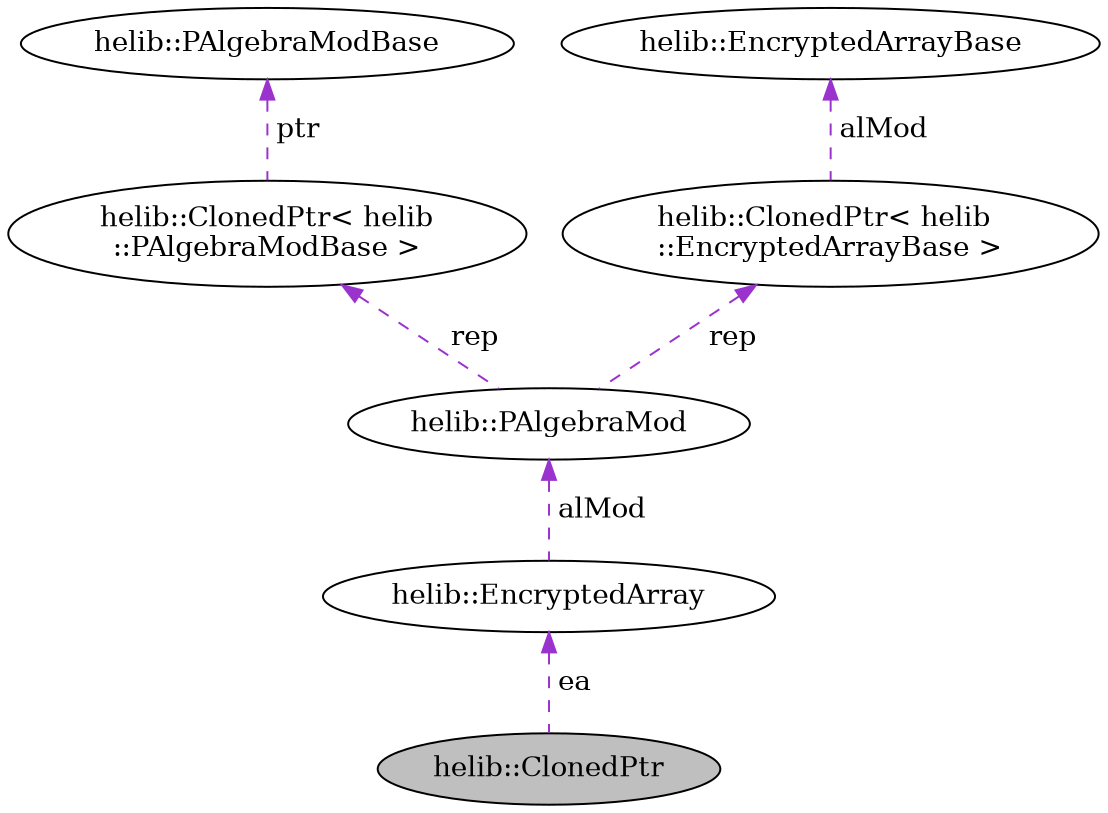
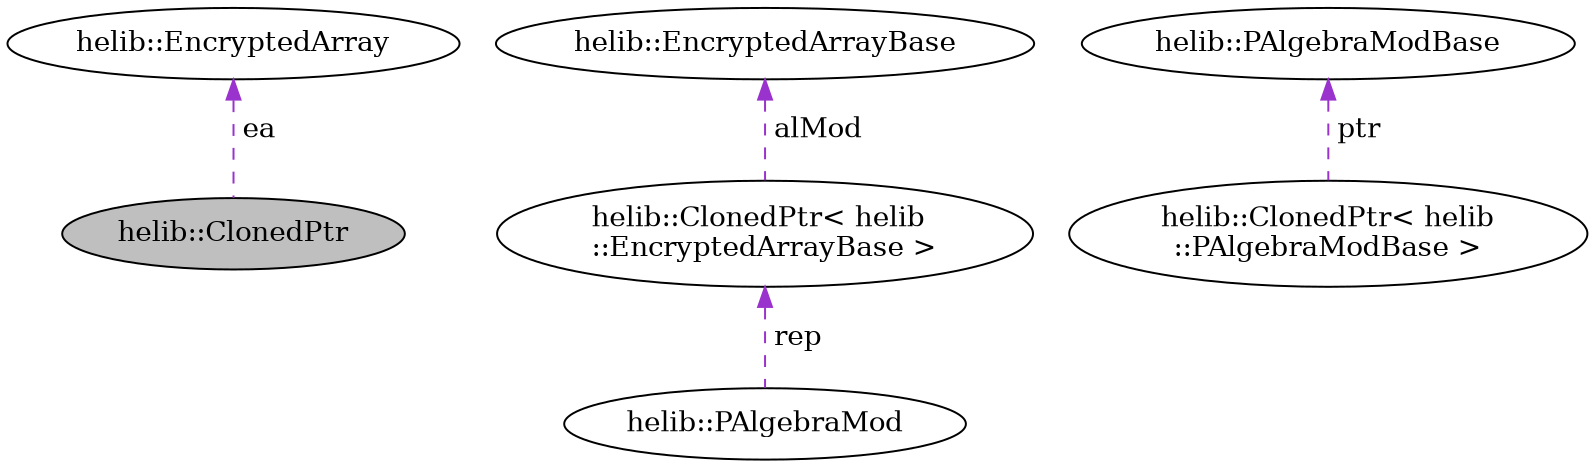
  digraph {
    node [color=black fillcolor=white style=filled]
    edge [color=darkorchid3 dir=back style=dashed]
    n1 [fillcolor=grey75 fontcolor=black label="helib::ClonedPtr"]
    n2 [label="helib::EncryptedArray"]
    n3 [label="helib::PAlgebraMod"]
    n4 [label="helib::ClonedPtr\< helib\l::PAlgebraModBase \>"]
    n5 [label="helib::PAlgebraModBase"]
    n6 [label="helib::ClonedPtr\< helib\l::EncryptedArrayBase \>"]
    n7 [label="helib::EncryptedArrayBase"]
    n2 -> n1 [label=" ea"]
-   n3 -> n2 [label=" alMod"]
-   n4 -> n3 [label=" rep"]
    n5 -> n4 [label=" ptr"]
    n6 -> n3 [label=" rep"]
    n7 -> n6 [label=" alMod"]
  }
